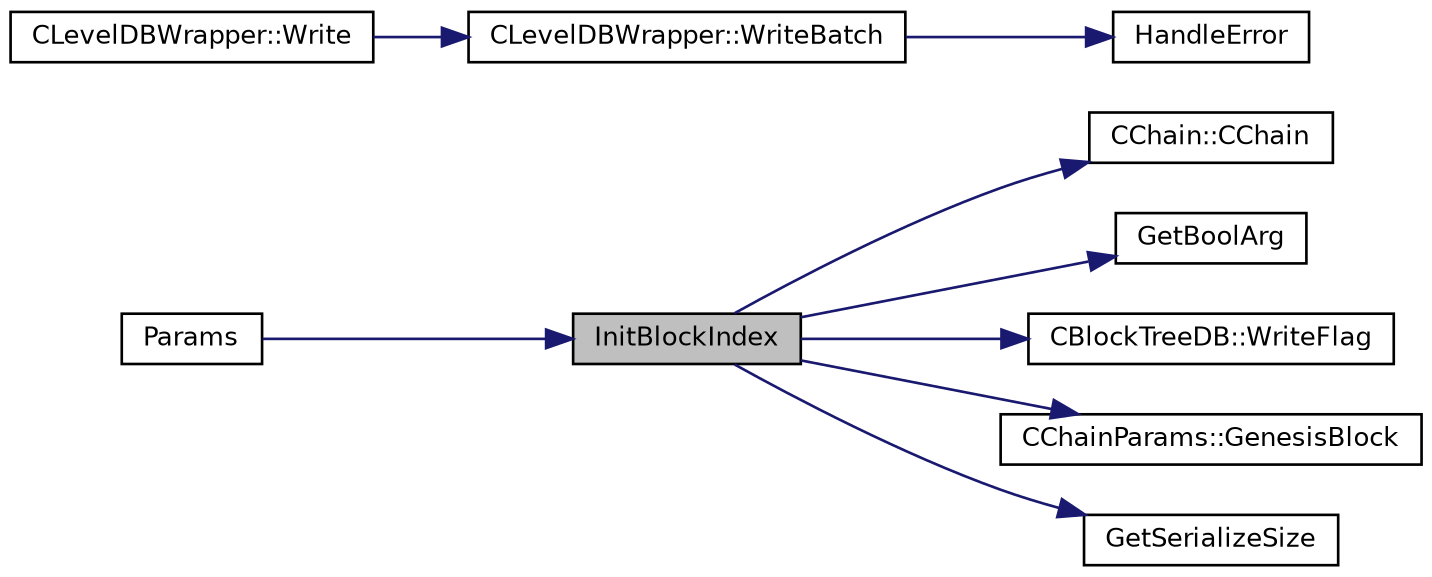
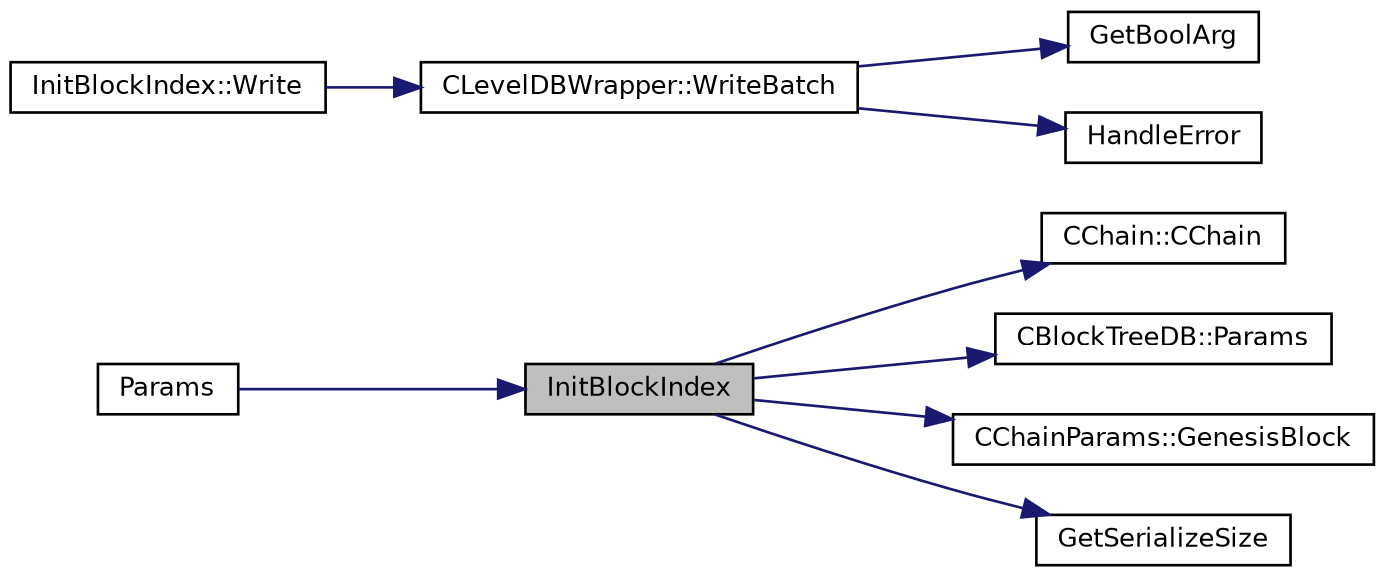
  digraph {
    rankdir=LR
    node [color=black fillcolor=white fontname=Helvetica fontsize=10 shape=record style=filled]
    edge [color=midnightblue fontname=Helvetica fontsize=10 labelfontname=Helvetica labelfontsize=10 style=solid]
    n1 [fillcolor=grey75 fontcolor=black height=0.2 label=InitBlockIndex width=0.4]
    n2 [height=0.2 label="CChain::CChain" width=0.4]
    n3 [height=0.2 label=GetBoolArg width=0.4]
-   n4 [height=0.2 label="CBlockTreeDB::WriteFlag" width=0.4]
+   n4 [height=0.2 label="CBlockTreeDB::Params" width=0.4]
    n5 [height=0.2 label="CChainParams::GenesisBlock" width=0.4]
    n6 [height=0.2 label=GetSerializeSize width=0.4]
    n7 [height=0.2 label=Params width=0.4]
-   n8 [height=0.2 label="CLevelDBWrapper::Write" width=0.4]
+   n8 [height=0.2 label="InitBlockIndex::Write" width=0.4]
    n9 [height=0.2 label="CLevelDBWrapper::WriteBatch" width=0.4]
    n10 [height=0.2 label=HandleError width=0.4]
    n1 -> n2
-   n1 -> n3
+   n9 -> n3
    n1 -> n4
    n1 -> n5
    n1 -> n6
    n7 -> n1
    n8 -> n9
    n9 -> n10
  }
